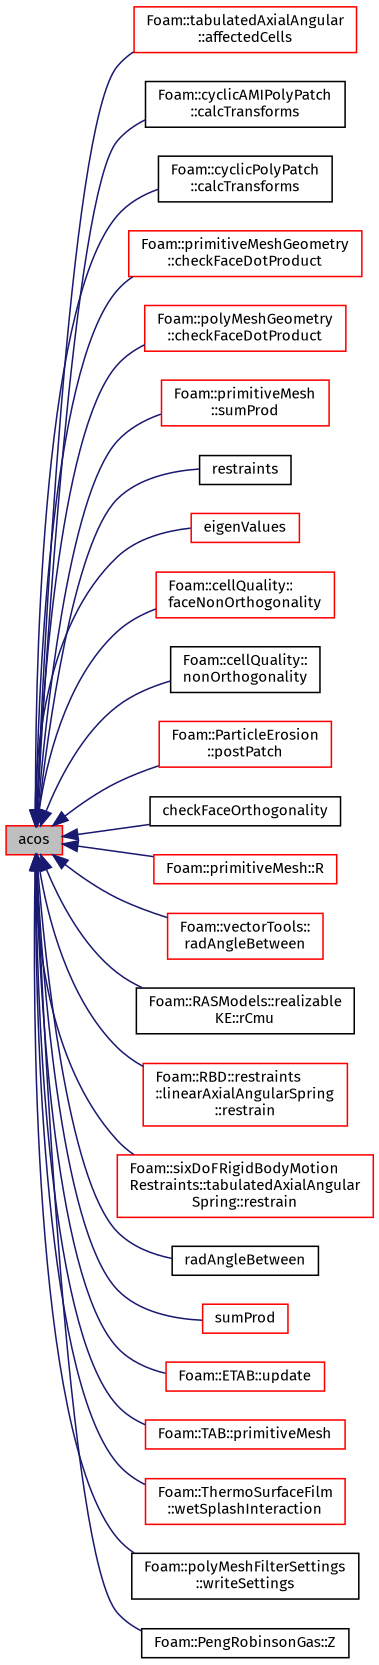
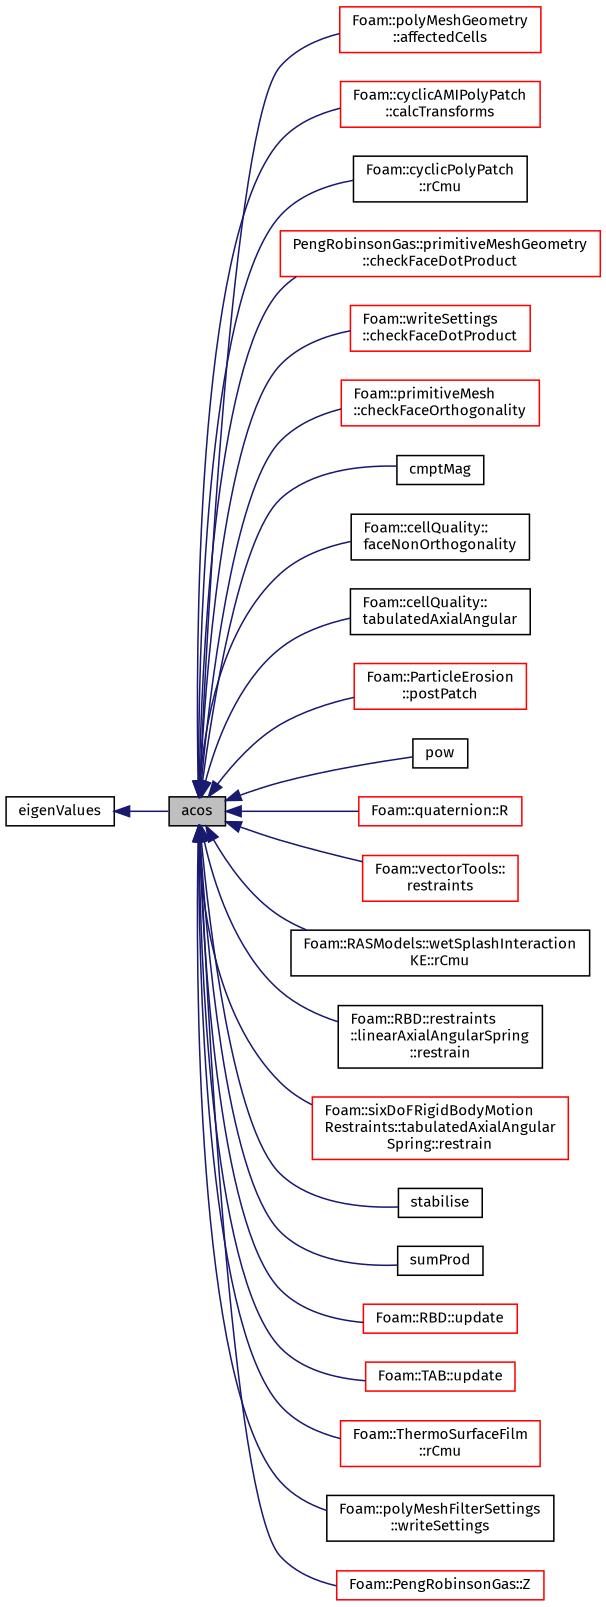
  digraph {
    fontname="Fira Sans"
    rankdir=LR
    node [color=red fontname="Fira Sans" fontsize=10 shape=record]
    edge [color=midnightblue dir=back fontname="Fira Sans" fontsize=10 labelfontname=Helvetica labelfontsize=10 style=solid]
-   n1 [fillcolor=grey75 fontcolor=black height=0.2 label=acos style=filled width=0.4]
-   n2 [height=0.2 label="Foam::tabulatedAxialAngular\l::affectedCells" width=0.4]
-   n3 [color=black height=0.2 label="Foam::cyclicAMIPolyPatch\l::calcTransforms" width=0.4]
-   n4 [color=black height=0.2 label="Foam::cyclicPolyPatch\l::calcTransforms" width=0.4]
-   n5 [height=0.2 label="Foam::primitiveMeshGeometry\l::checkFaceDotProduct" width=0.4]
-   n6 [height=0.2 label="Foam::polyMeshGeometry\l::checkFaceDotProduct" width=0.4]
-   n7 [height=0.2 label="Foam::primitiveMesh\l::sumProd" width=0.4]
-   n8 [color=black height=0.2 label=restraints width=0.4]
-   n9 [height=0.2 label=eigenValues width=0.4]
-   n10 [height=0.2 label="Foam::cellQuality::\lfaceNonOrthogonality" width=0.4]
-   n11 [color=black height=0.2 label="Foam::cellQuality::\lnonOrthogonality" width=0.4]
+   n1 [color=black fillcolor=grey75 fontcolor=black height=0.2 label=acos style=filled width=0.4]
+   n2 [height=0.2 label="Foam::polyMeshGeometry\l::affectedCells" width=0.4]
+   n3 [height=0.2 label="Foam::cyclicAMIPolyPatch\l::calcTransforms" width=0.4]
+   n4 [color=black height=0.2 label="Foam::cyclicPolyPatch\l::rCmu" width=0.4]
+   n5 [height=0.2 label="PengRobinsonGas::primitiveMeshGeometry\l::checkFaceDotProduct" width=0.4]
+   n6 [height=0.2 label="Foam::writeSettings\l::checkFaceDotProduct" width=0.4]
+   n7 [height=0.2 label="Foam::primitiveMesh\l::checkFaceOrthogonality" width=0.4]
+   n8 [color=black height=0.2 label=cmptMag width=0.4]
+   n9 [color=black height=0.2 label=eigenValues width=0.4]
+   n10 [color=black height=0.2 label="Foam::cellQuality::\lfaceNonOrthogonality" width=0.4]
+   n11 [color=black height=0.2 label="Foam::cellQuality::\ltabulatedAxialAngular" width=0.4]
    n12 [height=0.2 label="Foam::ParticleErosion\l::postPatch" width=0.4]
-   n13 [color=black height=0.2 label=checkFaceOrthogonality width=0.4]
-   n14 [height=0.2 label="Foam::primitiveMesh::R" width=0.4]
-   n15 [height=0.2 label="Foam::vectorTools::\lradAngleBetween" width=0.4]
-   n16 [color=black height=0.2 label="Foam::RASModels::realizable\lKE::rCmu" width=0.4]
-   n17 [height=0.2 label="Foam::RBD::restraints\l::linearAxialAngularSpring\l::restrain" width=0.4]
+   n13 [color=black height=0.2 label=pow width=0.4]
+   n14 [height=0.2 label="Foam::quaternion::R" width=0.4]
+   n15 [height=0.2 label="Foam::vectorTools::\lrestraints" width=0.4]
+   n16 [color=black height=0.2 label="Foam::RASModels::wetSplashInteraction\lKE::rCmu" width=0.4]
+   n17 [color=black height=0.2 label="Foam::RBD::restraints\l::linearAxialAngularSpring\l::restrain" width=0.4]
    n18 [height=0.2 label="Foam::sixDoFRigidBodyMotion\lRestraints::tabulatedAxialAngular\lSpring::restrain" width=0.4]
-   n19 [color=black height=0.2 label=radAngleBetween width=0.4]
-   n20 [height=0.2 label=sumProd width=0.4]
-   n21 [height=0.2 label="Foam::ETAB::update" width=0.4]
-   n22 [height=0.2 label="Foam::TAB::primitiveMesh" width=0.4]
-   n23 [height=0.2 label="Foam::ThermoSurfaceFilm\l::wetSplashInteraction" width=0.4]
+   n19 [color=black height=0.2 label=stabilise width=0.4]
+   n20 [color=black height=0.2 label=sumProd width=0.4]
+   n21 [height=0.2 label="Foam::RBD::update" width=0.4]
+   n22 [height=0.2 label="Foam::TAB::update" width=0.4]
+   n23 [height=0.2 label="Foam::ThermoSurfaceFilm\l::rCmu" width=0.4]
    n24 [color=black height=0.2 label="Foam::polyMeshFilterSettings\l::writeSettings" width=0.4]
-   n25 [color=black height=0.2 label="Foam::PengRobinsonGas::Z" width=0.4]
+   n25 [height=0.2 label="Foam::PengRobinsonGas::Z" width=0.4]
    n1 -> n2
    n1 -> n3
    n1 -> n4
    n1 -> n5
    n1 -> n6
    n1 -> n7
    n1 -> n8
-   n1 -> n9
+   n9 -> n1
    n1 -> n10
    n1 -> n11
    n1 -> n12
    n1 -> n13
    n1 -> n14
    n1 -> n15
    n1 -> n16
    n1 -> n17
    n1 -> n18
    n1 -> n19
    n1 -> n20
    n1 -> n21
    n1 -> n22
    n1 -> n23
    n1 -> n24
    n1 -> n25
  }
